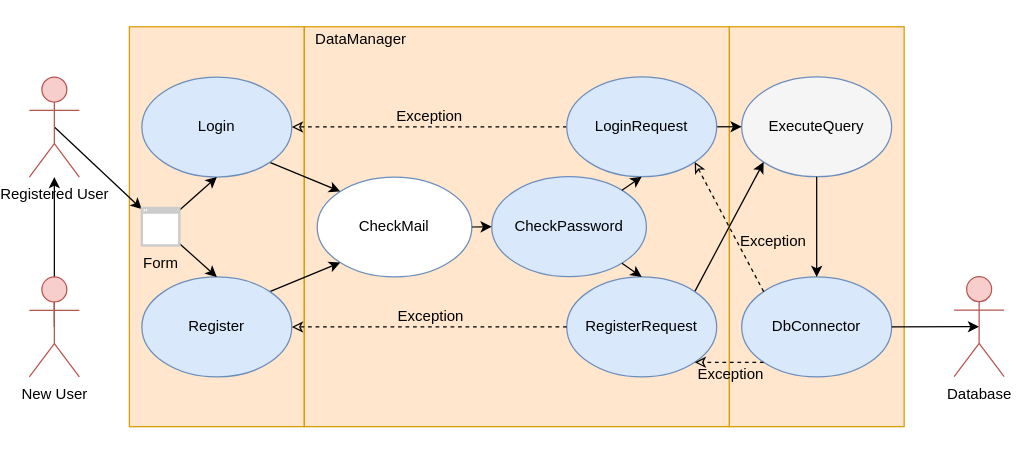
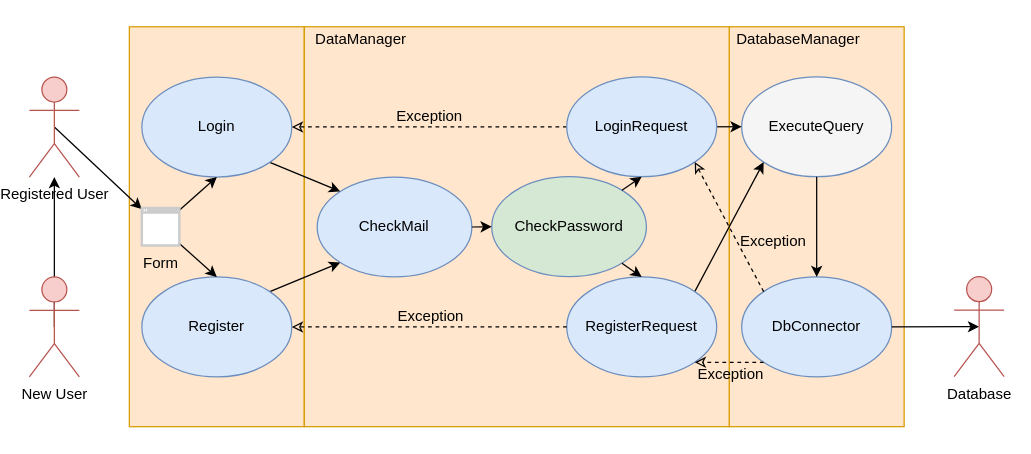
  <mxCell id="0" />
  <mxCell id="1" parent="0" />
  <mxCell id="2" value="" style="rounded=0;whiteSpace=wrap;html=1;fillColor=#ffe6cc;strokeColor=#d79b00;" parent="1" vertex="1"><mxGeometry x="100" y="20.79" width="140" height="320" as="geometry" /></mxCell>
  <mxCell id="3" value="" style="group" parent="1" vertex="1" connectable="0"><mxGeometry x="580" y="20.79" width="160" height="320" as="geometry" /></mxCell>
  <mxCell id="4" value="" style="group" parent="3" vertex="1" connectable="0"><mxGeometry width="160.0" height="320" as="geometry" /></mxCell>
  <mxCell id="5" value="" style="rounded=0;whiteSpace=wrap;html=1;fillColor=#ffe6cc;strokeColor=#d79b00;" parent="4" vertex="1"><mxGeometry width="140.0" height="320" as="geometry" /></mxCell>
+ <mxCell id="6" value="DatabaseManager" style="text;html=1;align=center;verticalAlign=middle;resizable=0;points=[];;autosize=1;" parent="4" vertex="1"><mxGeometry width="110" height="20" as="geometry" /></mxCell>
  <mxCell id="7" value="DbConnector" style="ellipse;whiteSpace=wrap;html=1;fillColor=#dae8fc;strokeColor=#6c8ebf;" parent="4" vertex="1"><mxGeometry x="10.0" y="200.21" width="120" height="80" as="geometry" /></mxCell>
  <mxCell id="8" value="ExecuteQuery" style="ellipse;whiteSpace=wrap;html=1;fillColor=#f5f5f5;strokeColor=#6c8ebf;" parent="4" vertex="1"><mxGeometry x="10.0" y="40" width="120" height="80" as="geometry" /></mxCell>
  <mxCell id="9" style="edgeStyle=orthogonalEdgeStyle;rounded=0;orthogonalLoop=1;jettySize=auto;html=1;exitX=0.5;exitY=1;exitDx=0;exitDy=0;entryX=0.5;entryY=0;entryDx=0;entryDy=0;startArrow=none;startFill=0;endArrow=classic;endFill=1;" parent="4" source="8" target="7" edge="1"><mxGeometry relative="1" as="geometry" /></mxCell>
  <mxCell id="10" value="" style="rounded=0;whiteSpace=wrap;html=1;fillColor=#ffe6cc;strokeColor=#d79b00;" parent="1" vertex="1"><mxGeometry x="240" y="20.79" width="340" height="320" as="geometry" /></mxCell>
- <mxCell id="11" value="CheckMail" style="ellipse;whiteSpace=wrap;html=1;fillColor=#ffffff;strokeColor=#6c8ebf;" parent="1" vertex="1"><mxGeometry x="250.312" y="141" width="123.75" height="80" as="geometry" /></mxCell>
- <mxCell id="12" value="CheckPassword" style="ellipse;whiteSpace=wrap;html=1;fillColor=#dae8fc;strokeColor=#6c8ebf;" parent="1" vertex="1"><mxGeometry x="389.998" y="140.79" width="123.75" height="80" as="geometry" /></mxCell>
+ <mxCell id="11" value="CheckMail" style="ellipse;whiteSpace=wrap;html=1;fillColor=#dae8fc;strokeColor=#6c8ebf;" parent="1" vertex="1"><mxGeometry x="250.312" y="141" width="123.75" height="80" as="geometry" /></mxCell>
+ <mxCell id="12" value="CheckPassword" style="ellipse;whiteSpace=wrap;html=1;fillColor=#d5e8d4;strokeColor=#6c8ebf;" parent="1" vertex="1"><mxGeometry x="389.998" y="140.79" width="123.75" height="80" as="geometry" /></mxCell>
  <mxCell id="13" style="rounded=1;orthogonalLoop=1;jettySize=auto;html=1;exitX=0.5;exitY=0.5;exitDx=0;exitDy=0;exitPerimeter=0;endArrow=classic;endFill=1;" parent="1" source="14" target="39" edge="1"><mxGeometry relative="1" as="geometry" /></mxCell>
  <mxCell id="14" value="Registered User" style="shape=umlActor;verticalLabelPosition=bottom;labelBackgroundColor=#ffffff;verticalAlign=top;html=1;outlineConnect=0;fillColor=#f8cecc;strokeColor=#b85450;" parent="1" vertex="1"><mxGeometry x="20" y="61" width="40" height="80" as="geometry" /></mxCell>
  <mxCell id="15" style="rounded=1;orthogonalLoop=1;jettySize=auto;html=1;exitX=0.5;exitY=0.5;exitDx=0;exitDy=0;exitPerimeter=0;endArrow=classic;endFill=1;" parent="1" source="16" target="14" edge="1"><mxGeometry relative="1" as="geometry" /></mxCell>
  <mxCell id="16" value="New User" style="shape=umlActor;verticalLabelPosition=bottom;labelBackgroundColor=#ffffff;verticalAlign=top;html=1;outlineConnect=0;fillColor=#f8cecc;strokeColor=#b85450;" parent="1" vertex="1"><mxGeometry x="20" y="221" width="40" height="80" as="geometry" /></mxCell>
  <mxCell id="17" style="edgeStyle=none;rounded=0;orthogonalLoop=1;jettySize=auto;html=1;exitX=1;exitY=0;exitDx=0;exitDy=0;entryX=0;entryY=1;entryDx=0;entryDy=0;startArrow=none;startFill=0;endArrow=classic;endFill=1;" parent="1" source="18" target="11" edge="1"><mxGeometry relative="1" as="geometry" /></mxCell>
  <mxCell id="18" value="Register" style="ellipse;whiteSpace=wrap;html=1;fillColor=#dae8fc;strokeColor=#6c8ebf;" parent="1" vertex="1"><mxGeometry x="110" y="221" width="120" height="80" as="geometry" /></mxCell>
  <mxCell id="19" style="rounded=0;orthogonalLoop=1;jettySize=auto;html=1;exitX=1;exitY=1;exitDx=0;exitDy=0;entryX=0;entryY=0;entryDx=0;entryDy=0;startArrow=none;startFill=0;endArrow=classic;endFill=1;" parent="1" source="20" target="11" edge="1"><mxGeometry relative="1" as="geometry" /></mxCell>
  <mxCell id="20" value="Login" style="ellipse;whiteSpace=wrap;html=1;fillColor=#dae8fc;strokeColor=#6c8ebf;" parent="1" vertex="1"><mxGeometry x="110" y="61" width="120" height="80" as="geometry" /></mxCell>
  <mxCell id="21" style="rounded=1;orthogonalLoop=1;jettySize=auto;html=1;exitX=1;exitY=0;exitDx=0;exitDy=0;entryX=0;entryY=1;entryDx=0;entryDy=0;endArrow=classic;endFill=1;" parent="1" source="27" target="8" edge="1"><mxGeometry relative="1" as="geometry" /></mxCell>
  <mxCell id="22" style="rounded=0;orthogonalLoop=1;jettySize=auto;html=1;exitX=1;exitY=0.5;exitDx=0;exitDy=0;entryX=0.5;entryY=0.5;entryDx=0;entryDy=0;entryPerimeter=0;endArrow=classic;endFill=1;" parent="1" source="7" target="23" edge="1"><mxGeometry relative="1" as="geometry" /></mxCell>
  <mxCell id="23" value="Database" style="shape=umlActor;verticalLabelPosition=bottom;labelBackgroundColor=#ffffff;verticalAlign=top;html=1;outlineConnect=0;fillColor=#f8cecc;strokeColor=#b85450;" parent="1" vertex="1"><mxGeometry x="760" y="220.79" width="40" height="80" as="geometry" /></mxCell>
  <mxCell id="24" style="rounded=1;orthogonalLoop=1;jettySize=auto;html=1;exitX=1;exitY=0.5;exitDx=0;exitDy=0;entryX=0;entryY=0.5;entryDx=0;entryDy=0;endArrow=classic;endFill=1;" parent="1" source="28" target="8" edge="1"><mxGeometry relative="1" as="geometry" /></mxCell>
  <mxCell id="25" value="" style="endArrow=classic;html=1;edgeStyle=orthogonalEdgeStyle;exitX=0;exitY=0.5;exitDx=0;exitDy=0;endFill=0;startArrow=none;startFill=0;rounded=1;dashed=1;entryX=1;entryY=0.5;entryDx=0;entryDy=0;" parent="1" source="28" target="20" edge="1"><mxGeometry width="50" height="50" relative="1" as="geometry"><mxPoint x="450" y="401" as="sourcePoint" /><mxPoint x="270" y="1" as="targetPoint" /><Array as="points"><mxPoint x="260" y="101" /><mxPoint x="260" y="101" /></Array></mxGeometry></mxCell>
  <mxCell id="26" value="Exception" style="text;html=1;align=center;verticalAlign=middle;resizable=0;points=[];;labelBackgroundColor=none;" parent="25" vertex="1" connectable="0"><mxGeometry x="0.092" y="-1" relative="1" as="geometry"><mxPoint x="9.97" y="-7.79" as="offset" /></mxGeometry></mxCell>
  <mxCell id="27" value="RegisterRequest" style="ellipse;whiteSpace=wrap;html=1;fillColor=#dae8fc;strokeColor=#6c8ebf;" parent="1" vertex="1"><mxGeometry x="450" y="221" width="120" height="80" as="geometry" /></mxCell>
  <mxCell id="28" value="LoginRequest" style="ellipse;whiteSpace=wrap;html=1;fillColor=#dae8fc;strokeColor=#6c8ebf;" parent="1" vertex="1"><mxGeometry x="450" y="60.79" width="120" height="80" as="geometry" /></mxCell>
  <mxCell id="29" style="edgeStyle=none;rounded=0;orthogonalLoop=1;jettySize=auto;html=1;entryX=0.5;entryY=1;entryDx=0;entryDy=0;startArrow=none;startFill=0;endArrow=classic;endFill=1;" parent="1" source="12" target="28" edge="1"><mxGeometry relative="1" as="geometry" /></mxCell>
  <mxCell id="30" style="edgeStyle=none;rounded=0;orthogonalLoop=1;jettySize=auto;html=1;entryX=0.5;entryY=0;entryDx=0;entryDy=0;startArrow=none;startFill=0;endArrow=classic;endFill=1;" parent="1" source="12" target="27" edge="1"><mxGeometry relative="1" as="geometry" /></mxCell>
  <mxCell id="31" value="DataManager" style="text;html=1;align=center;verticalAlign=middle;resizable=0;points=[];;autosize=1;" parent="1" vertex="1"><mxGeometry x="240" y="20.79" width="90" height="20" as="geometry" /></mxCell>
  <mxCell id="32" style="edgeStyle=none;rounded=0;orthogonalLoop=1;jettySize=auto;html=1;exitX=1;exitY=0.5;exitDx=0;exitDy=0;entryX=0;entryY=0.5;entryDx=0;entryDy=0;startArrow=none;startFill=0;endArrow=classic;endFill=1;" parent="1" source="11" target="12" edge="1"><mxGeometry relative="1" as="geometry" /></mxCell>
  <mxCell id="33" style="edgeStyle=none;orthogonalLoop=1;jettySize=auto;html=1;exitX=0;exitY=1;exitDx=0;exitDy=0;entryX=1;entryY=1;entryDx=0;entryDy=0;startArrow=none;startFill=0;endArrow=classic;endFill=0;rounded=1;dashed=1;" parent="1" source="7" target="27" edge="1"><mxGeometry relative="1" as="geometry"><Array as="points" /></mxGeometry></mxCell>
  <mxCell id="34" value="Exception" style="text;html=1;align=center;verticalAlign=middle;resizable=0;points=[];;labelBackgroundColor=none;" parent="33" vertex="1" connectable="0"><mxGeometry x="0.285" y="-1" relative="1" as="geometry"><mxPoint x="7.67" y="10" as="offset" /></mxGeometry></mxCell>
  <mxCell id="35" style="edgeStyle=none;orthogonalLoop=1;jettySize=auto;html=1;exitX=0;exitY=0.5;exitDx=0;exitDy=0;entryX=1;entryY=0.5;entryDx=0;entryDy=0;startArrow=none;startFill=0;endArrow=classic;endFill=0;rounded=1;dashed=1;" parent="1" source="27" target="18" edge="1"><mxGeometry relative="1" as="geometry"><mxPoint x="617.574" y="299.284" as="sourcePoint" /><mxPoint x="562.426" y="299.284" as="targetPoint" /><Array as="points"><mxPoint x="350" y="261" /></Array></mxGeometry></mxCell>
  <mxCell id="36" value="Exception" style="text;html=1;align=center;verticalAlign=middle;resizable=0;points=[];;labelBackgroundColor=none;" parent="35" vertex="1" connectable="0"><mxGeometry x="0.285" y="-1" relative="1" as="geometry"><mxPoint x="31.38" y="-8" as="offset" /></mxGeometry></mxCell>
  <mxCell id="37" value="" style="endArrow=classic;html=1;entryX=0.5;entryY=0;entryDx=0;entryDy=0;" parent="1" source="39" target="18" edge="1"><mxGeometry width="50" height="50" relative="1" as="geometry"><mxPoint x="0" y="411" as="sourcePoint" /><mxPoint x="50" y="361" as="targetPoint" /></mxGeometry></mxCell>
  <mxCell id="38" value="" style="endArrow=classic;html=1;entryX=0.5;entryY=1;entryDx=0;entryDy=0;" parent="1" source="39" target="20" edge="1"><mxGeometry width="50" height="50" relative="1" as="geometry"><mxPoint x="10" y="421" as="sourcePoint" /><mxPoint x="60" y="371" as="targetPoint" /></mxGeometry></mxCell>
  <mxCell id="39" value="Form" style="html=1;verticalLabelPosition=bottom;align=center;labelBackgroundColor=none;verticalAlign=top;strokeWidth=2;strokeColor=#CCCCCC;shadow=0;dashed=0;shape=mxgraph.ios7.icons.window;fillColor=#ffffff;" parent="1" vertex="1"><mxGeometry x="110" y="165.79" width="30" height="30" as="geometry" /></mxCell>
  <mxCell id="40" style="edgeStyle=none;orthogonalLoop=1;jettySize=auto;html=1;exitX=0;exitY=0;exitDx=0;exitDy=0;entryX=1;entryY=1;entryDx=0;entryDy=0;startArrow=none;startFill=0;endArrow=classic;endFill=0;rounded=1;dashed=1;" edge="1" parent="1" source="7" target="28"><mxGeometry relative="1" as="geometry"><Array as="points" /><mxPoint x="617.574" y="299.284" as="sourcePoint" /><mxPoint x="562.426" y="299.284" as="targetPoint" /></mxGeometry></mxCell>
  <mxCell id="41" value="Exception" style="text;html=1;align=center;verticalAlign=middle;resizable=0;points=[];;labelBackgroundColor=none;" vertex="1" connectable="0" parent="40"><mxGeometry x="0.285" y="-1" relative="1" as="geometry"><mxPoint x="41.67" y="26" as="offset" /></mxGeometry></mxCell>
